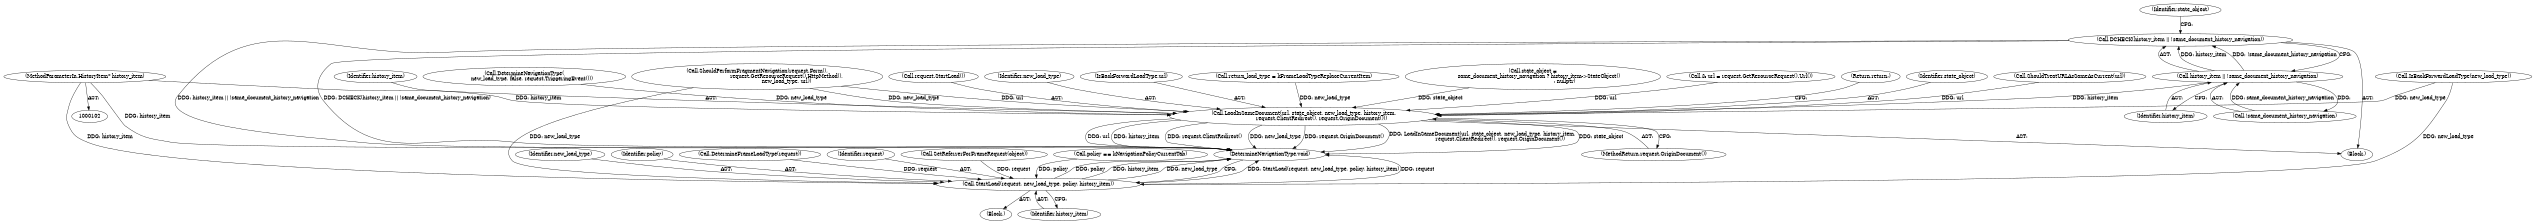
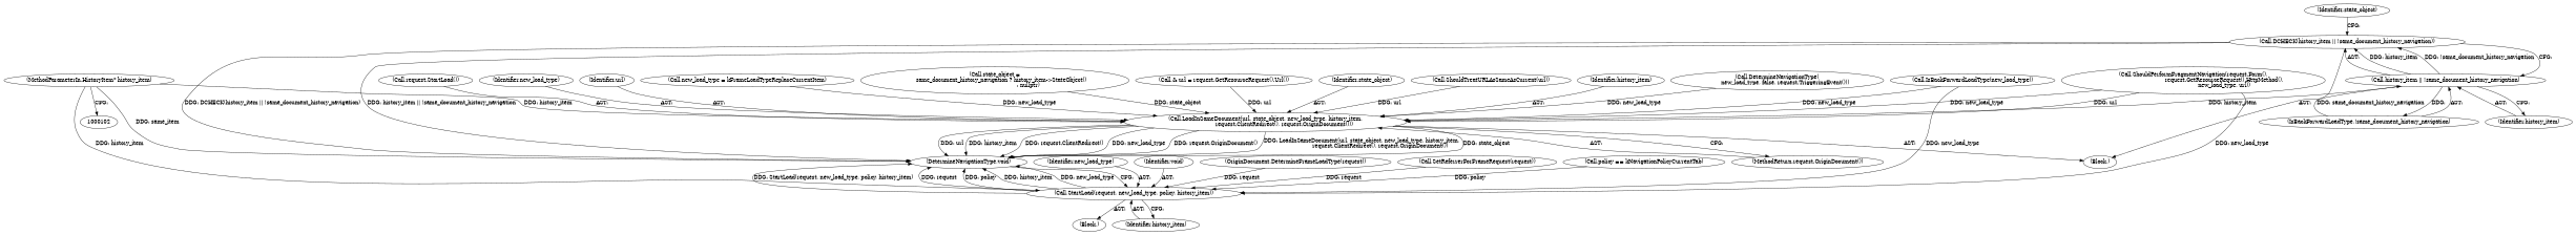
  digraph {
    n1 [label="(MethodParameterIn,HistoryItem* history_item)"]
    n2 [label="(Call,LoadInSameDocument(url, state_object, new_load_type, history_item,\n                       request.ClientRedirect(), request.OriginDocument()))"]
    n3 [label="(Call,StartLoad(request, new_load_type, policy, history_item))"]
    n4 [label="(DetermineNavigationType,void)"]
    1000102
    n6 [label="(Call,history_item || !same_document_history_navigation)"]
    n7 [label="(Call,DCHECK(history_item || !same_document_history_navigation))"]
-   n8 [label="(Call,!same_document_history_navigation)"]
+   n8 [label="(IsBackForwardLoadType,!same_document_history_navigation)"]
    n9 [label="(Identifier,history_item)"]
    n10 [label="(Block,)"]
    n11 [label="(MethodReturn,request.OriginDocument())"]
    n12 [label="(Block,)"]
    n13 [label="(Identifier,history_item)"]
    n14 [label="(Identifier,new_load_type)"]
-   n15 [label="(Identifier,policy)"]
+   n15 [label="(Identifier,void)"]
    n16 [label="(Call,request.StartLoad())"]
-   n17 [label="(IsBackForwardLoadType,url)"]
-   n18 [label="(Call,DetermineFrameLoadType(request))"]
-   n19 [label="(Identifier,request)"]
-   n20 [label="(Call,return_load_type = kFrameLoadTypeReplaceCurrentItem)"]
+   n17 [label="(Identifier,url)"]
+   n18 [label="(OriginDocument,DetermineFrameLoadType(request))"]
+   n20 [label="(Call,new_load_type = kFrameLoadTypeReplaceCurrentItem)"]
    n21 [label="(Call,state_object =\n        same_document_history_navigation ? history_item->StateObject()\n                                         : nullptr)"]
    n22 [label="(Call,& url = request.GetResourceRequest().Url())"]
-   n23 [label="(Return,return;)"]
    n24 [label="(Identifier,state_object)"]
    n25 [label="(Identifier,state_object)"]
-   n26 [label="(Call,SetReferrerForFrameRequest(object))"]
+   n26 [label="(Call,SetReferrerForFrameRequest(request))"]
    n27 [label="(Call,ShouldTreatURLAsSameAsCurrent(url))"]
    n28 [label="(Call,policy == kNavigationPolicyCurrentTab)"]
    n29 [label="(Identifier,history_item)"]
    n30 [label="(Call,IsBackForwardLoadType(new_load_type))"]
    n31 [label="(Call,DetermineNavigationType(\n          new_load_type, false, request.TriggeringEvent()))"]
    n32 [label="(Call,ShouldPerformFragmentNavigation(request.Form(),\n                                      request.GetResourceRequest().HttpMethod(),\n                                      new_load_type, url))"]
    n33 [label="(Identifier,new_load_type)"]
    n1 -> n2 [label="DDG: history_item"]
    n1 -> n3 [label="DDG: history_item"]
-   n1 -> n4 [label="DDG: history_item"]
-   n1 -> 1000102 [label="AST: "]
+   n1 -> n4 [label="DDG: same_item"]
+   n1 -> 1000102 [label="CFG: "]
    n2 -> n4 [label="DDG: history_item"]
    n2 -> n4 [label="DDG: request.ClientRedirect()"]
    n2 -> n4 [label="DDG: new_load_type"]
    n2 -> n4 [label="DDG: request.OriginDocument()"]
    n2 -> n4 [label="DDG: LoadInSameDocument(url, state_object, new_load_type, history_item,\n                       request.ClientRedirect(), request.OriginDocument())"]
    n2 -> n4 [label="DDG: state_object"]
    n2 -> n4 [label="DDG: url"]
    n2 -> n10 [label="AST: "]
    n2 -> n11 [label="CFG: "]
    n3 -> n4 [label="DDG: StartLoad(request, new_load_type, policy, history_item)"]
    n3 -> n4 [label="DDG: request"]
    n3 -> n4 [label="DDG: policy"]
    n3 -> n4 [label="DDG: history_item"]
    n3 -> n4 [label="DDG: new_load_type"]
    n3 -> n12 [label="AST: "]
    n3 -> n13 [label="CFG: "]
    n4 -> n3 [label="CFG: "]
    n6 -> n2 [label="DDG: history_item"]
    n6 -> n7 [label="AST: "]
    n6 -> n7 [label="DDG: history_item"]
    n6 -> n7 [label="DDG: !same_document_history_navigation"]
    n6 -> n8 [label="DDG: "]
    n6 -> n9 [label="CFG: "]
    n7 -> n4 [label="DDG: DCHECK(history_item || !same_document_history_navigation)"]
    n7 -> n4 [label="DDG: history_item || !same_document_history_navigation"]
    n7 -> n6 [label="CFG: "]
    n7 -> n10 [label="AST: "]
    n8 -> n6 [label="AST: "]
    n8 -> n6 [label="DDG: same_document_history_navigation"]
    n9 -> n6 [label="AST: "]
    n11 -> n2 [label="AST: "]
    n13 -> n3 [label="AST: "]
    n14 -> n3 [label="AST: "]
    n15 -> n3 [label="AST: "]
    n16 -> n2 [label="AST: "]
    n17 -> n2 [label="AST: "]
    n18 -> n3 [label="DDG: request"]
-   n19 -> n3 [label="AST: "]
    n20 -> n2 [label="DDG: new_load_type"]
    n21 -> n2 [label="DDG: state_object"]
    n22 -> n2 [label="DDG: url"]
-   n23 -> n2 [label="CFG: "]
    n24 -> n7 [label="CFG: "]
    n25 -> n2 [label="AST: "]
    n26 -> n3 [label="DDG: request"]
    n27 -> n2 [label="DDG: url"]
    n28 -> n3 [label="DDG: policy"]
    n29 -> n2 [label="AST: "]
    n30 -> n2 [label="DDG: new_load_type"]
    n30 -> n3 [label="DDG: new_load_type"]
    n31 -> n2 [label="DDG: new_load_type"]
    n32 -> n2 [label="DDG: url"]
    n32 -> n2 [label="DDG: new_load_type"]
    n32 -> n3 [label="DDG: new_load_type"]
    n33 -> n2 [label="AST: "]
  }
